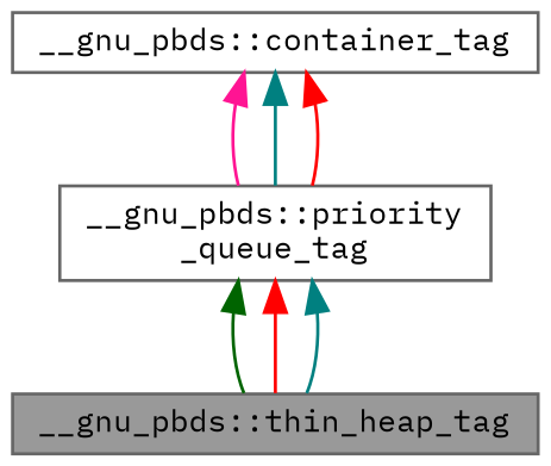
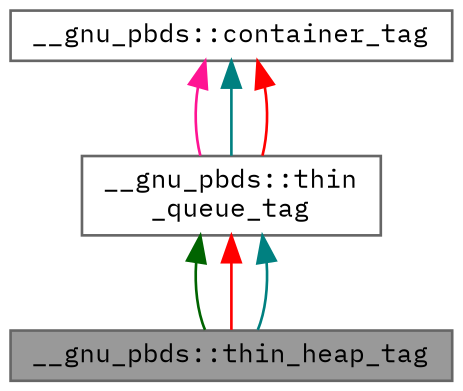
  digraph {
    fontname="IBM Plex Mono"
    node [color=gray40 fillcolor=white fontname="IBM Plex Mono" fontsize=10 shape=box style=filled]
    edge [color=red dir=back fontname="IBM Plex Mono" fontsize=10 labelfontname=Helvetica labelfontsize=10 style=solid]
    n1 [fillcolor=grey60 fontcolor=black height=0.2 label="__gnu_pbds::thin_heap_tag" width=0.4]
-   n2 [height=0.2 label="__gnu_pbds::priority\l_queue_tag" width=0.4]
+   n2 [height=0.2 label="__gnu_pbds::thin\l_queue_tag" width=0.4]
    n3 [height=0.2 label="__gnu_pbds::container_tag" width=0.4]
    n2 -> n1 [color=darkgreen]
    n2 -> n1
    n2 -> n1 [color=teal]
    n3 -> n2 [color=deeppink]
    n3 -> n2 [color=teal]
    n3 -> n2
  }
